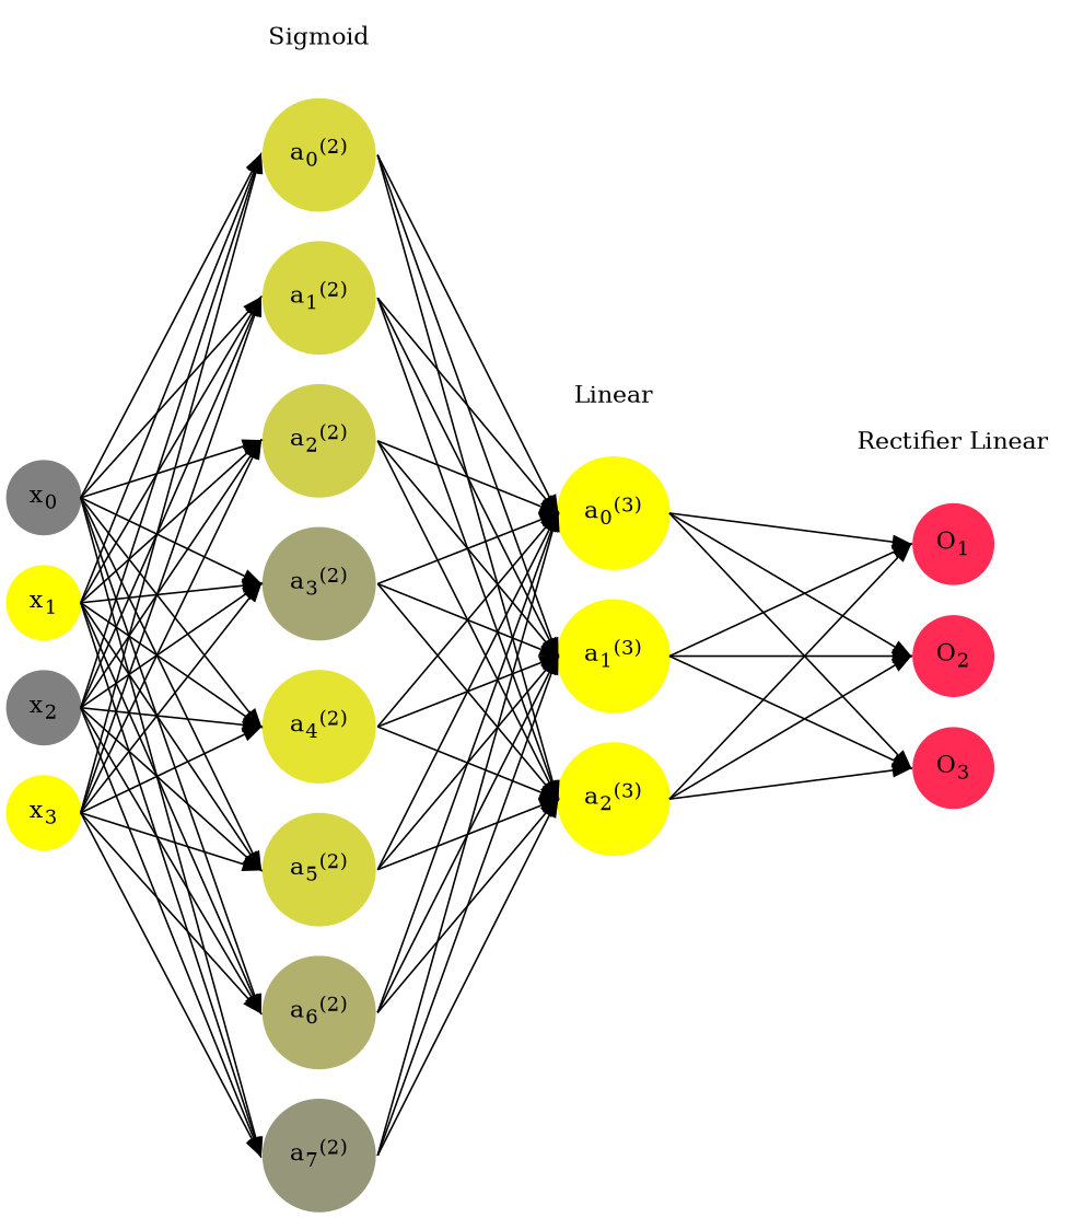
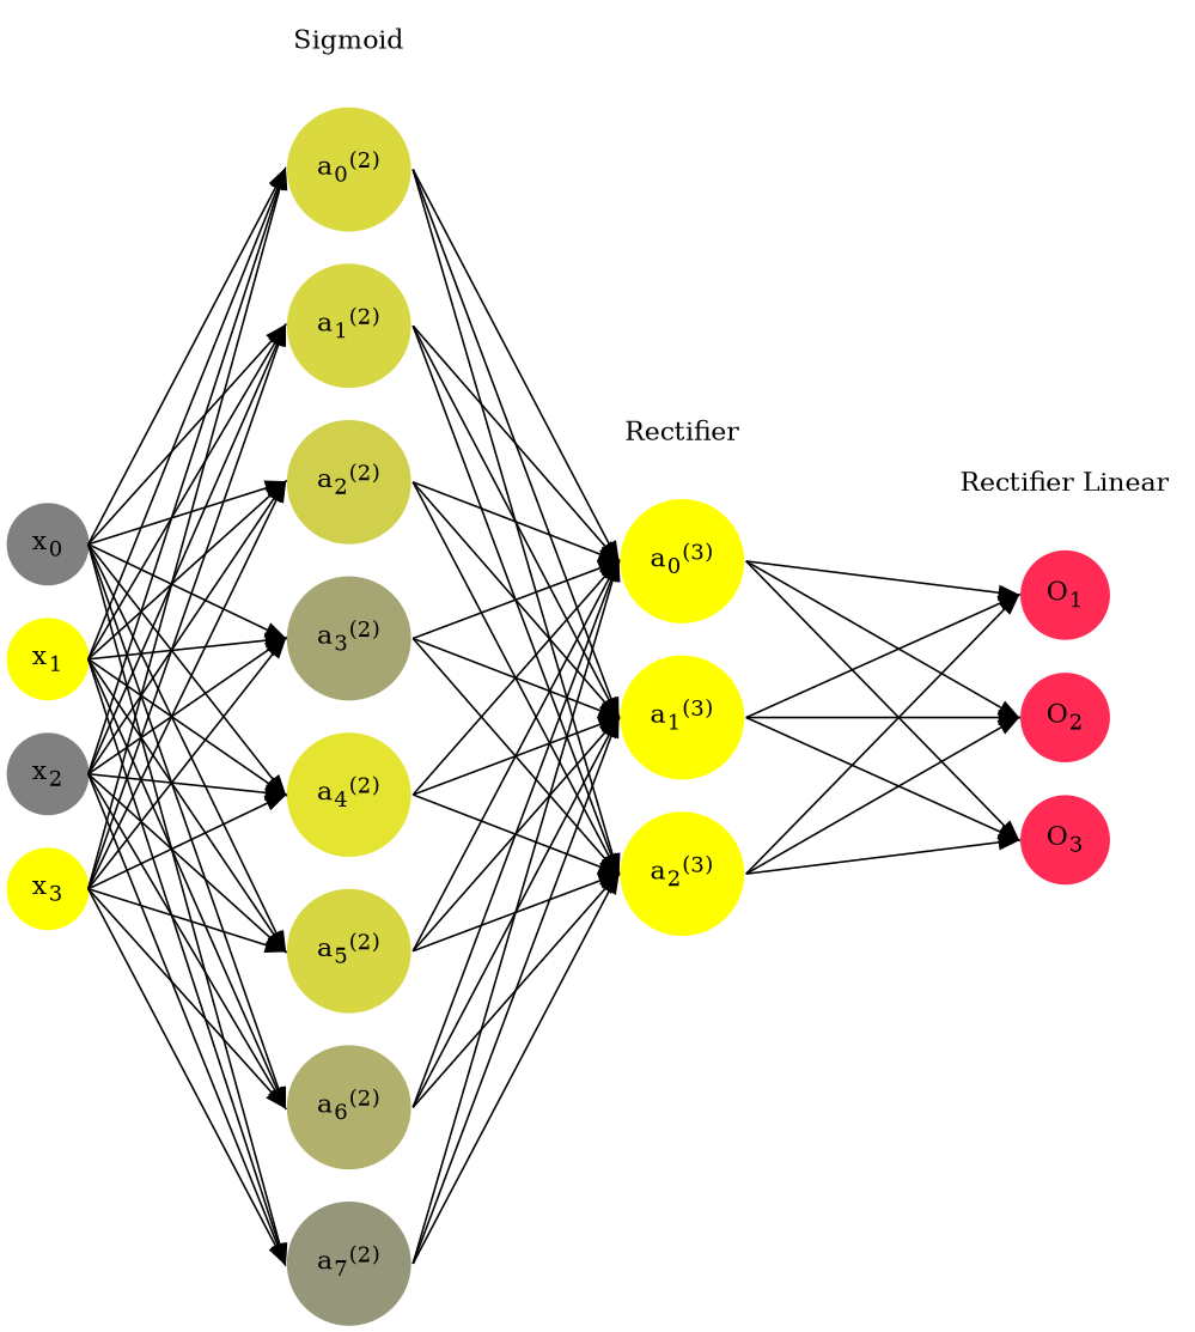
  digraph {
    rankdir=LR
    ranksep=1.4
    splines=false
    node [shape=circle style=filled]
    edge [headport=w style=solid tailport=e]
    n1 [color="0.1667, 0.0, 0.5" fillcolor="0.1667, 0.0, 0.5" label=<x<sub>0</sub>>]
    n2 [color="0.1667, 1.0, 1.0" fillcolor="0.1667, 1.0, 1.0" label=<x<sub>1</sub>>]
    n3 [color="0.1667, 0.0, 0.5" fillcolor="0.1667, 0.0, 0.5" label=<x<sub>2</sub>>]
    n4 [color="0.1667, 1.0, 1.0" fillcolor="0.1667, 1.0, 1.0" label=<x<sub>3</sub>>]
    n5 [color="0.1667, 0.705835, 0.852918" fillcolor="0.1667, 0.705835, 0.852918" label=<a<sub>0</sub><sup>(2)</sup>>]
    n6 [color="0.1667, 0.679987, 0.839994" fillcolor="0.1667, 0.679987, 0.839994" label=<a<sub>1</sub><sup>(2)</sup>>]
    n7 [color="0.1667, 0.630104, 0.815052" fillcolor="0.1667, 0.630104, 0.815052" label=<a<sub>2</sub><sup>(2)</sup>>]
    n8 [color="0.1667, 0.298307, 0.649154" fillcolor="0.1667, 0.298307, 0.649154" label=<a<sub>3</sub><sup>(2)</sup>>]
    n9 [color="0.1667, 0.783952, 0.891976" fillcolor="0.1667, 0.783952, 0.891976" label=<a<sub>4</sub><sup>(2)</sup>>]
    n10 [color="0.1667, 0.686794, 0.843397" fillcolor="0.1667, 0.686794, 0.843397" label=<a<sub>5</sub><sup>(2)</sup>>]
    n11 [color="0.1667, 0.383290, 0.691645" fillcolor="0.1667, 0.383290, 0.691645" label=<a<sub>6</sub><sup>(2)</sup>>]
    n12 [color="0.1667, 0.177213, 0.588607" fillcolor="0.1667, 0.177213, 0.588607" label=<a<sub>7</sub><sup>(2)</sup>>]
    n13 [color="0.1667, 1.622195, 1.311097" fillcolor="0.1667, 1.622195, 1.311097" label=<a<sub>0</sub><sup>(3)</sup>>]
    n14 [color="0.1667, 2.010390, 1.505195" fillcolor="0.1667, 2.010390, 1.505195" label=<a<sub>1</sub><sup>(3)</sup>>]
    n15 [color="0.1667, 1.941963, 1.470982" fillcolor="0.1667, 1.941963, 1.470982" label=<a<sub>2</sub><sup>(3)</sup>>]
    n16 [color="0.9667, 0.83, 1.0" fillcolor="0.9667, 0.83, 1.0" label=<O<sub>1</sub>>]
    n17 [color="0.9667, 0.83, 1.0" fillcolor="0.9667, 0.83, 1.0" label=<O<sub>2</sub>>]
    n18 [color="0.9667, 0.83, 1.0" fillcolor="0.9667, 0.83, 1.0" label=<O<sub>3</sub>>]
    n19 [label=Sigmoid shape=plaintext style=""]
-   n20 [label=Linear shape=plaintext style=""]
+   n20 [label=Rectifier shape=plaintext style=""]
    n21 [label="Rectifier Linear" shape=plaintext style=""]
    subgraph sub_1 {
      n1
    }
    subgraph sub_2 {
      n2
    }
    subgraph sub_3 {
      n3
    }
    subgraph sub_4 {
      n4
    }
    subgraph sub_5 {
      n5
    }
    subgraph sub_6 {
      n6
    }
    subgraph sub_7 {
      n7
    }
    subgraph sub_8 {
      n8
    }
    subgraph sub_9 {
      n9
    }
    subgraph sub_10 {
      n10
    }
    subgraph sub_11 {
      n11
    }
    subgraph sub_12 {
      n12
    }
    subgraph sub_13 {
      n13
    }
    subgraph sub_14 {
      n14
    }
    subgraph sub_15 {
      n15
    }
    subgraph sub_16 {
      n16
    }
    subgraph sub_17 {
      n17
    }
    subgraph sub_18 {
      n18
    }
    subgraph sub_19 {
      rank=same
      n1
      n2
      n3
      n4
    }
    subgraph sub_20 {
      rank=same
      n5
      n6
      n7
      n8
      n9
      n10
      n11
      n12
    }
    subgraph sub_21 {
      rank=same
      n13
      n14
      n15
    }
    subgraph sub_22 {
      rank=same
      n16
      n17
      n18
    }
    subgraph sub_23 {
      rank=same
      n5
      n19
    }
    subgraph sub_24 {
      rank=same
      n13
      n20
    }
    subgraph sub_25 {
      rank=same
      n16
      n21
    }
    n1 -> n2 [style=invis]
    n1 -> n5
    n1 -> n6
    n1 -> n7
    n1 -> n8
    n1 -> n9
    n1 -> n10
    n1 -> n11
    n1 -> n12
    n2 -> n3 [style=invis]
    n2 -> n5
    n2 -> n6
    n2 -> n7
    n2 -> n8
    n2 -> n9
    n2 -> n10
    n2 -> n11
    n2 -> n12
    n3 -> n4 [style=invis]
    n3 -> n5
    n3 -> n6
    n3 -> n7
    n3 -> n8
    n3 -> n9
    n3 -> n10
    n3 -> n11
    n3 -> n12
    n4 -> n5
    n4 -> n6
    n4 -> n7
    n4 -> n8
    n4 -> n9
    n4 -> n10
    n4 -> n11
    n4 -> n12
    n5 -> n6 [style=invis]
    n5 -> n13
    n5 -> n14
    n5 -> n15
    n6 -> n7 [style=invis]
    n6 -> n13
    n6 -> n14
    n6 -> n15
    n7 -> n8 [style=invis]
    n7 -> n13
    n7 -> n14
    n7 -> n15
    n8 -> n9 [style=invis]
    n8 -> n13
    n8 -> n14
    n8 -> n15
    n9 -> n10 [style=invis]
    n9 -> n13
    n9 -> n14
    n9 -> n15
    n10 -> n11 [style=invis]
    n10 -> n13
    n10 -> n14
    n10 -> n15
    n11 -> n12 [style=invis]
    n11 -> n13
    n11 -> n14
    n11 -> n15
    n12 -> n13
    n12 -> n14
    n12 -> n15
    n13 -> n14 [style=invis]
    n13 -> n16
    n13 -> n17
    n13 -> n18
    n14 -> n15 [style=invis]
    n14 -> n16
    n14 -> n17
    n14 -> n18
    n15 -> n16
    n15 -> n17
    n15 -> n18
    n16 -> n17 [style=invis]
    n17 -> n18 [style=invis]
    n19 -> n5 [style=invis]
    n20 -> n13 [style=invis]
    n21 -> n16 [style=invis]
  }
